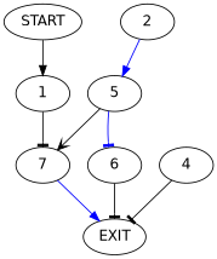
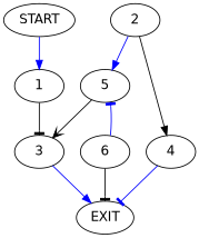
  digraph {
    fontname="DejaVu Sans"
    node [fontname="DejaVu Sans"]
    edge [arrowhead=normal color=blue fontname="DejaVu Sans"]
    n1 [label=START]
    1
-   3 [label=7]
+   3
    n4 [label=EXIT]
    2
    4
    5
    6
-   n1 -> 1 [color=black]
+   n1 -> 1
    1 -> 3 [arrowhead=tee color=black]
    3 -> n4
+   2 -> 4 [color=black]
    2 -> 5
-   4 -> n4 [arrowhead=tee color=black]
+   4 -> n4 [arrowhead=tee]
    5 -> 3 [arrowhead=vee color=black]
-   5 -> 6 [arrowhead=tee]
+   6 -> 5 [arrowhead=tee]
    6 -> n4 [arrowhead=tee color=black]
  }
